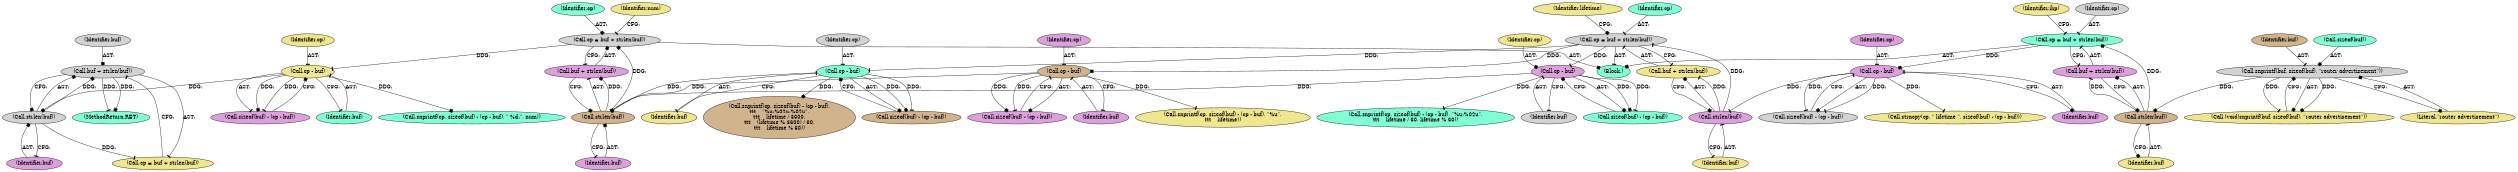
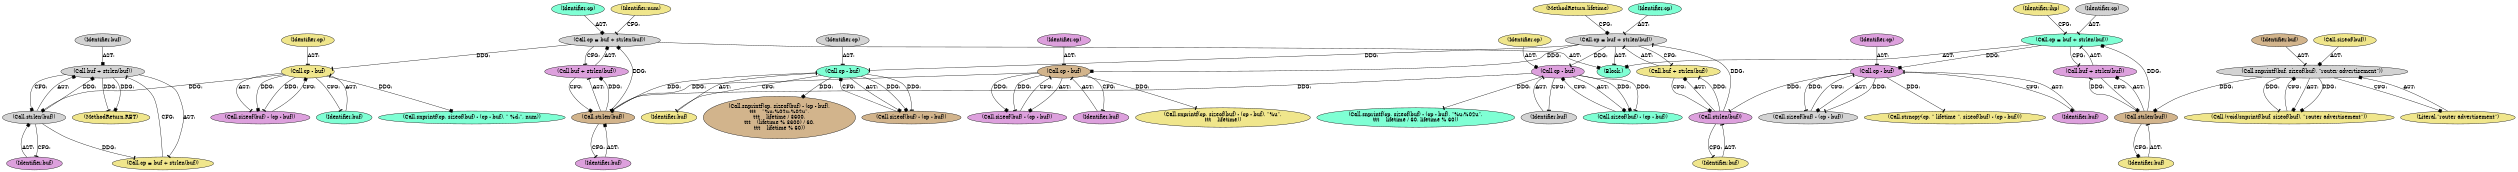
  digraph {
    node [fillcolor=khaki style=filled]
    edge [arrowhead=tee]
    n1 [fillcolor=lightgrey label="(Call,buf + strlen(buf))"]
    n2 [fillcolor=lightgrey label="(Call,strlen(buf))"]
-   n3 [fillcolor=aquamarine label="(MethodReturn,RET)"]
+   n3 [label="(MethodReturn,RET)"]
    n4 [label="(Call,cp = buf + strlen(buf))"]
    n5 [fillcolor=plum label="(Identifier,buf)"]
    n6 [label="(Call,cp - buf)"]
    n7 [fillcolor=aquamarine label="(Identifier,buf)"]
    n8 [fillcolor=plum label="(Call,sizeof(buf) - (cp - buf))"]
    n9 [fillcolor=aquamarine label="(Call,snprintf(cp, sizeof(buf) - (cp - buf), \" %d:\", num))"]
    n10 [fillcolor=lightgrey label="(Call,cp = buf + strlen(buf))"]
    n11 [fillcolor=plum label="(Call,buf + strlen(buf))"]
    n12 [fillcolor=aquamarine label="(Block,)"]
    n13 [fillcolor=tan label="(Call,strlen(buf))"]
    n14 [fillcolor=plum label="(Identifier,buf)"]
    n15 [fillcolor=aquamarine label="(Call,cp - buf)"]
    n16 [label="(Identifier,buf)"]
    n17 [fillcolor=tan label="(Call,snprintf(cp, sizeof(buf) - (cp - buf),\n\t\t\t    \"%u:%02u:%02u\",\n\t\t\t    lifetime / 3600,\n\t\t\t    (lifetime % 3600) / 60,\n\t\t\t    lifetime % 60))"]
    n18 [fillcolor=tan label="(Call,sizeof(buf) - (cp - buf))"]
    n19 [fillcolor=lightgrey label="(Call,cp = buf + strlen(buf))"]
    n20 [fillcolor=tan label="(Call,cp - buf)"]
    n21 [fillcolor=plum label="(Call,cp - buf)"]
    n22 [label="(Call,buf + strlen(buf))"]
    n23 [fillcolor=plum label="(Call,sizeof(buf) - (cp - buf))"]
    n24 [fillcolor=plum label="(Identifier,buf)"]
    n25 [label="(Call,snprintf(cp, sizeof(buf) - (cp - buf), \"%u\",\n\t\t\t    lifetime))"]
    n26 [fillcolor=aquamarine label="(Call,sizeof(buf) - (cp - buf))"]
    n27 [fillcolor=aquamarine label="(Call,snprintf(cp, sizeof(buf) - (cp - buf), \"%u:%02u\",\n\t\t\t    lifetime / 60, lifetime % 60))"]
    n28 [fillcolor=lightgrey label="(Identifier,buf)"]
    n29 [fillcolor=plum label="(Call,strlen(buf))"]
    n30 [label="(Identifier,buf)"]
    n31 [fillcolor=plum label="(Call,cp - buf)"]
    n32 [fillcolor=lightgrey label="(Call,sizeof(buf) - (cp - buf))"]
    n33 [label="(Call,strncpy(cp, \" lifetime \", sizeof(buf) - (cp - buf)))"]
    n34 [fillcolor=plum label="(Identifier,buf)"]
    n35 [fillcolor=aquamarine label="(Call,cp = buf + strlen(buf))"]
    n36 [fillcolor=plum label="(Call,buf + strlen(buf))"]
    n37 [fillcolor=tan label="(Call,strlen(buf))"]
    n38 [label="(Identifier,buf)"]
    n39 [fillcolor=lightgrey label="(Call,snprintf(buf, sizeof(buf), \"router advertisement\"))"]
    n40 [label="(Call,(void)snprintf(buf, sizeof(buf), \"router advertisement\"))"]
    n41 [label="(Literal,\"router advertisement\")"]
    n42 [fillcolor=tan label="(Identifier,buf)"]
    n43 [label="(Identifier,ihp)"]
    n44 [fillcolor=aquamarine label="(Identifier,cp)"]
    n45 [fillcolor=lightgrey label="(Identifier,buf)"]
-   n46 [label="(Identifier,lifetime)"]
-   n47 [fillcolor=aquamarine label="(Call,sizeof(buf))"]
+   n46 [label="(MethodReturn,lifetime)"]
+   n47 [label="(Call,sizeof(buf))"]
    n48 [label="(Identifier,cp)"]
    n49 [label="(Identifier,cp)"]
    n50 [fillcolor=plum label="(Identifier,cp)"]
    n51 [label="(Identifier,num)"]
    n52 [fillcolor=lightgrey label="(Identifier,cp)"]
    n53 [fillcolor=aquamarine label="(Identifier,cp)"]
    n54 [fillcolor=lightgrey label="(Identifier,cp)"]
    n55 [fillcolor=plum label="(Identifier,cp)"]
    n1 -> n2 [arrowhead=box label="CFG: "]
    n1 -> n3 [label="DDG: "]
    n1 -> n3 [arrowhead=box label="DDG: "]
    n1 -> n4 [label="AST: "]
    n2 -> n1 [arrowhead=box label="AST: "]
    n2 -> n1 [arrowhead=box label="DDG: "]
    n2 -> n4 [label="DDG: "]
    n2 -> n5 [label="CFG: "]
    n4 -> n1 [label="CFG: "]
    n5 -> n2 [arrowhead=box label="AST: "]
    n6 -> n2 [arrowhead=box label="DDG: "]
    n6 -> n7 [label="CFG: "]
    n6 -> n8 [label="AST: "]
    n6 -> n8 [arrowhead=box label="DDG: "]
    n6 -> n8 [label="DDG: "]
    n6 -> n9 [arrowhead=box label="DDG: "]
    n7 -> n6 [label="AST: "]
    n8 -> n6 [arrowhead=box label="CFG: "]
    n10 -> n6 [label="DDG: "]
    n10 -> n11 [label="CFG: "]
    n10 -> n12 [arrowhead=box label="AST: "]
    n11 -> n10 [arrowhead=box label="AST: "]
    n11 -> n13 [arrowhead=box label="CFG: "]
    n13 -> n10 [arrowhead=box label="DDG: "]
    n13 -> n11 [label="AST: "]
    n13 -> n11 [arrowhead=box label="DDG: "]
    n13 -> n14 [label="CFG: "]
    n14 -> n13 [arrowhead=box label="AST: "]
    n15 -> n13 [label="DDG: "]
    n15 -> n16 [label="CFG: "]
    n15 -> n17 [arrowhead=box label="DDG: "]
    n15 -> n18 [arrowhead=box label="AST: "]
    n15 -> n18 [arrowhead=box label="DDG: "]
    n15 -> n18 [label="DDG: "]
    n16 -> n15 [label="AST: "]
    n18 -> n15 [arrowhead=box label="CFG: "]
    n19 -> n12 [label="AST: "]
    n19 -> n15 [label="DDG: "]
    n19 -> n20 [arrowhead=box label="DDG: "]
    n19 -> n21 [label="DDG: "]
    n19 -> n22 [label="CFG: "]
    n20 -> n13 [arrowhead=box label="DDG: "]
    n20 -> n23 [arrowhead=box label="AST: "]
    n20 -> n23 [arrowhead=box label="DDG: "]
    n20 -> n23 [label="DDG: "]
    n20 -> n24 [label="CFG: "]
    n20 -> n25 [label="DDG: "]
    n21 -> n13 [label="DDG: "]
    n21 -> n26 [arrowhead=box label="AST: "]
    n21 -> n26 [arrowhead=box label="DDG: "]
    n21 -> n26 [label="DDG: "]
    n21 -> n27 [label="DDG: "]
    n21 -> n28 [label="CFG: "]
    n22 -> n19 [label="AST: "]
    n22 -> n29 [arrowhead=box label="CFG: "]
    n23 -> n20 [label="CFG: "]
    n24 -> n20 [label="AST: "]
    n26 -> n21 [arrowhead=box label="CFG: "]
    n28 -> n21 [label="AST: "]
    n29 -> n19 [label="DDG: "]
    n29 -> n22 [arrowhead=box label="AST: "]
    n29 -> n22 [label="DDG: "]
    n29 -> n30 [label="CFG: "]
    n30 -> n29 [label="AST: "]
    n31 -> n29 [label="DDG: "]
    n31 -> n32 [arrowhead=box label="AST: "]
    n31 -> n32 [label="DDG: "]
    n31 -> n32 [label="DDG: "]
    n31 -> n33 [label="DDG: "]
    n31 -> n34 [arrowhead=box label="CFG: "]
    n32 -> n31 [label="CFG: "]
    n34 -> n31 [label="AST: "]
    n35 -> n12 [arrowhead=box label="AST: "]
    n35 -> n31 [arrowhead=box label="DDG: "]
    n35 -> n36 [label="CFG: "]
    n36 -> n35 [label="AST: "]
    n36 -> n37 [arrowhead=box label="CFG: "]
    n37 -> n35 [arrowhead=box label="DDG: "]
    n37 -> n36 [arrowhead=box label="AST: "]
    n37 -> n36 [label="DDG: "]
    n37 -> n38 [arrowhead=box label="CFG: "]
    n38 -> n37 [label="AST: "]
    n39 -> n37 [arrowhead=box label="DDG: "]
    n39 -> n40 [arrowhead=box label="AST: "]
    n39 -> n40 [arrowhead=box label="DDG: "]
    n39 -> n40 [label="DDG: "]
    n39 -> n41 [arrowhead=box label="CFG: "]
    n40 -> n39 [arrowhead=box label="CFG: "]
    n41 -> n39 [arrowhead=box label="AST: "]
    n42 -> n39 [label="AST: "]
    n43 -> n35 [label="CFG: "]
    n44 -> n10 [arrowhead=box label="AST: "]
    n45 -> n1 [arrowhead=box label="AST: "]
    n46 -> n19 [arrowhead=box label="CFG: "]
    n47 -> n39 [arrowhead=box label="AST: "]
    n48 -> n21 [arrowhead=box label="AST: "]
    n49 -> n6 [label="AST: "]
    n50 -> n20 [label="AST: "]
    n51 -> n10 [label="CFG: "]
    n52 -> n15 [label="AST: "]
    n53 -> n19 [label="AST: "]
    n54 -> n35 [label="AST: "]
    n55 -> n31 [label="AST: "]
  }
